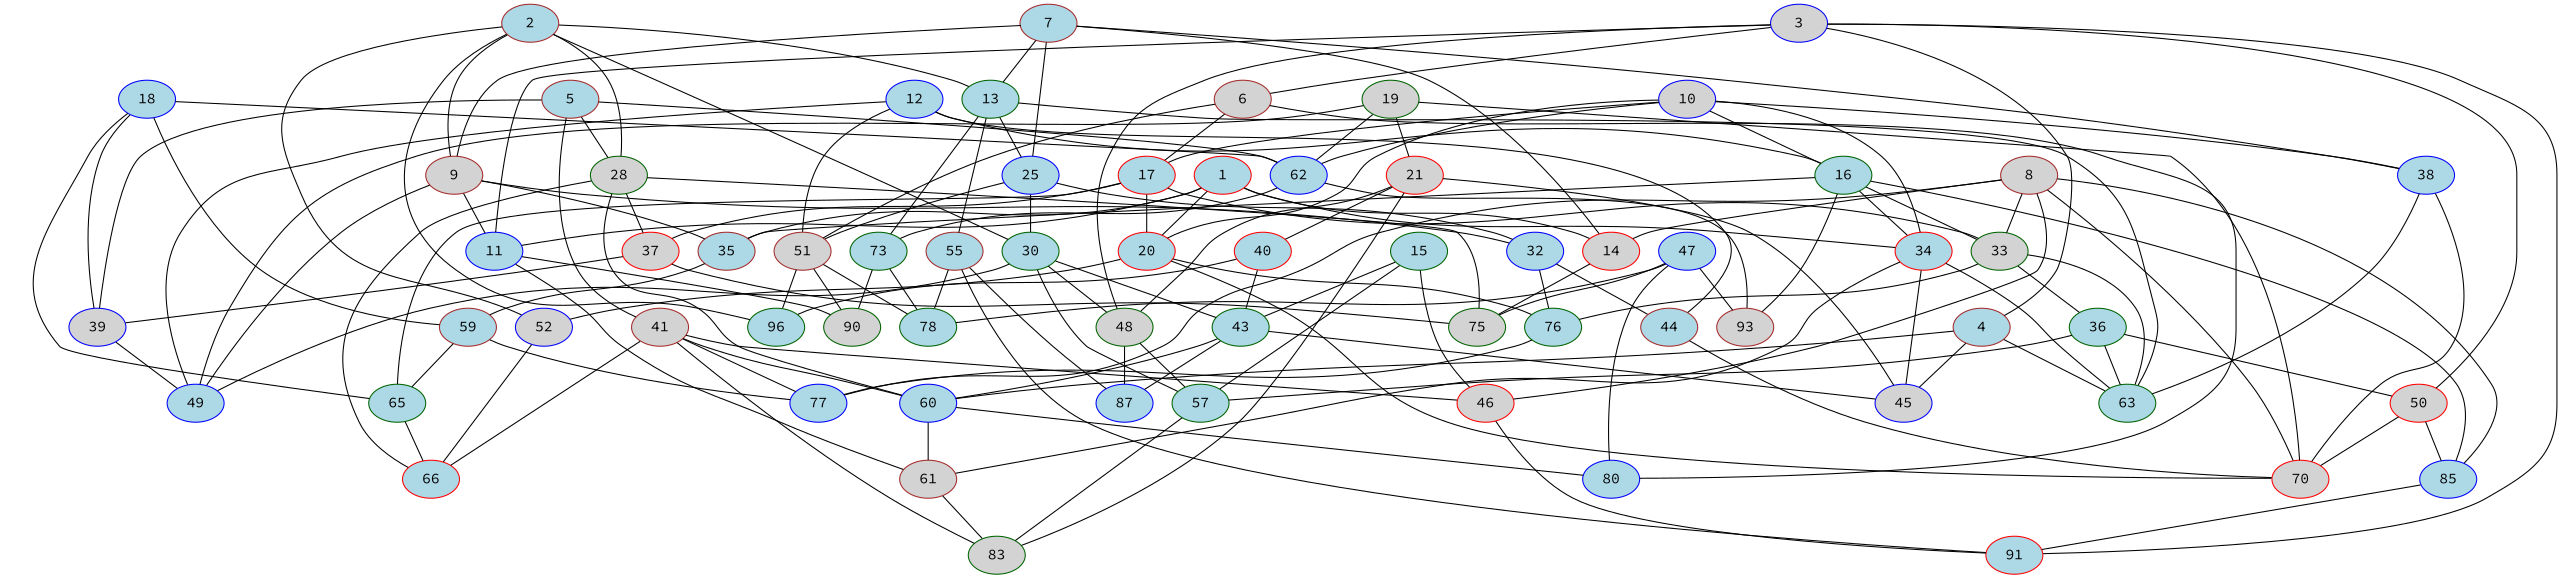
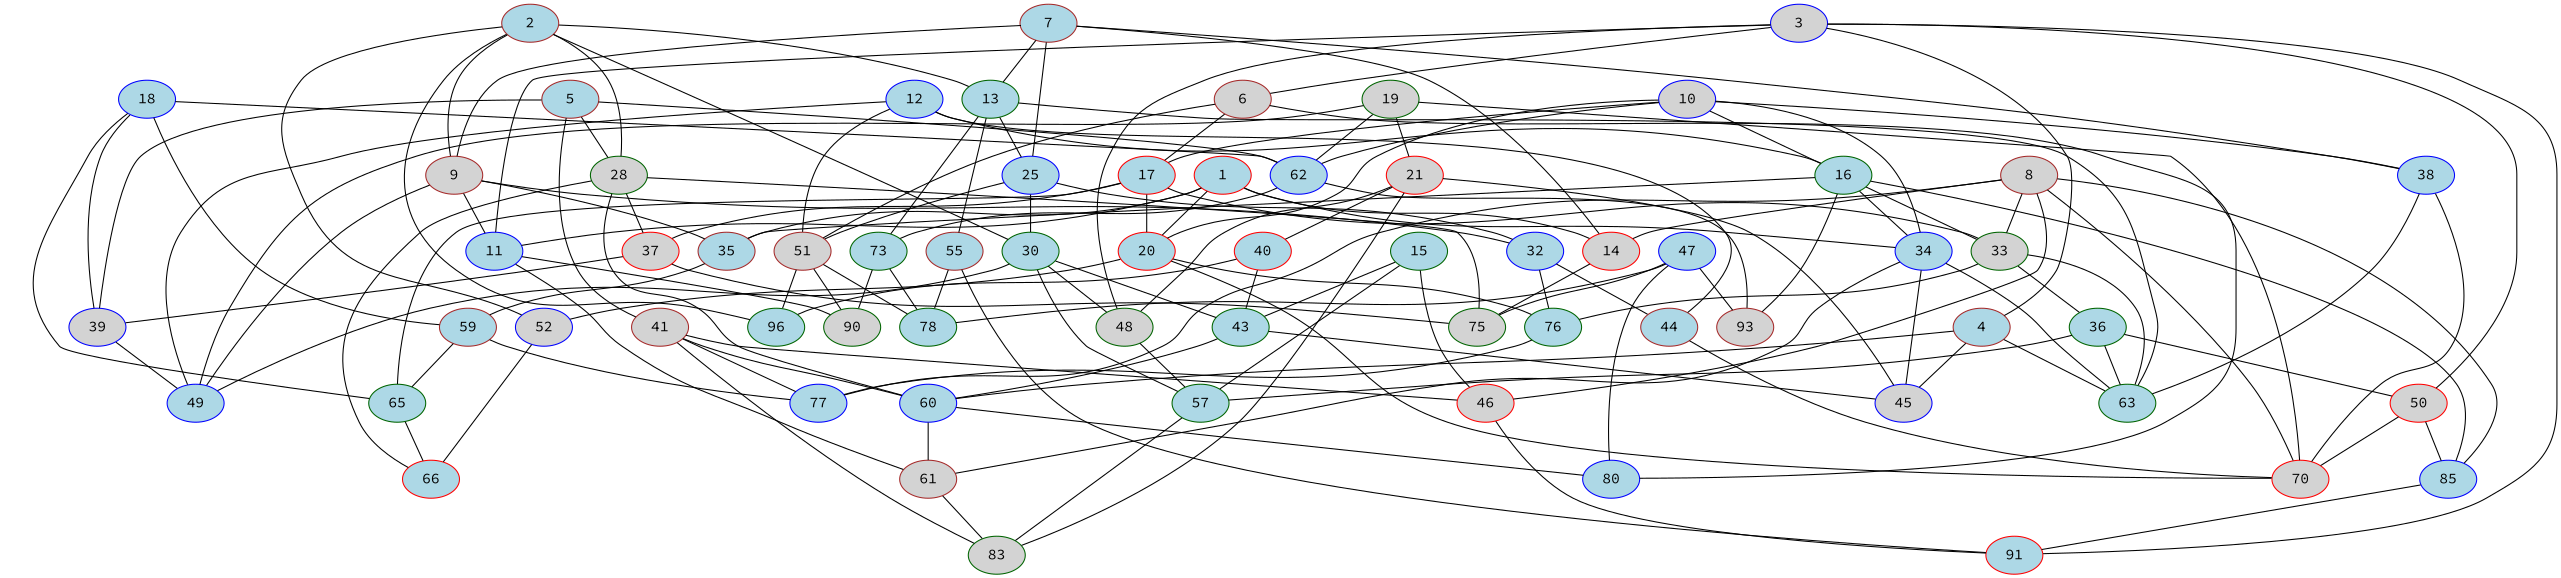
  graph {
    fontname="Source Code Pro"
    node [color=darkgreen fillcolor=lightblue fontname="Source Code Pro" style=filled]
    edge [fontname="Source Code Pro"]
    1 [color=red super="+92"]
    11 [color=blue super="+29"]
    14 [color=red fillcolor=lightgrey]
    20 [color=red super="+27"]
-   34 [color=red super="+64"]
+   34 [color=blue super="+64"]
    35 [color=brown]
    61 [color=brown fillcolor=lightgrey]
    90 [fillcolor=lightgrey]
    75 [fillcolor=lightgrey]
    52 [color=blue fillcolor=lightgrey]
    70 [color=red fillcolor=lightgrey super="+88"]
    76
    45 [color=blue fillcolor=lightgrey]
    63 [super="+89"]
    59 [color=brown]
    2 [color=brown super="+21"]
    96
    9 [color=brown fillcolor=lightgrey super="+68"]
    13 [super="+26"]
    28 [fillcolor=lightgrey super="+69"]
    30 [super="+31"]
    32 [color=blue]
    49 [color=blue super="+74"]
    25 [color=blue super="+95"]
    55 [color=brown]
    73
    60 [color=blue super="+79"]
    37 [color=red fillcolor=lightgrey]
    66 [color=red]
    48 [fillcolor=lightgrey super="+53"]
    43 [super="+71"]
    57 [super="+72"]
    3 [color=blue fillcolor=lightgrey super="+86"]
    4 [color=brown]
    6 [color=brown fillcolor=lightgrey]
    50 [color=red fillcolor=lightgrey]
    91 [color=red]
    17 [color=red super="+56"]
    51 [color=brown fillcolor=lightgrey super="+58"]
    80 [color=blue]
-   87 [color=blue]
    85 [color=blue]
    5 [color=brown]
    39 [color=blue fillcolor=lightgrey]
    41 [color=brown fillcolor=lightgrey super="+42"]
    62 [color=blue super="+81"]
    46 [color=red fillcolor=lightgrey]
    77 [color=blue]
    83 [fillcolor=lightgrey]
    93 [color=brown fillcolor=lightgrey]
    33 [fillcolor=lightgrey super="+94"]
    65
    78
    7 [color=brown super="+84"]
    38 [color=blue]
    8 [color=brown fillcolor=lightgrey super="+22"]
    36
    44 [color=brown]
    10 [color=blue fillcolor=lightgrey super="+54"]
    16 [super="+67"]
    12 [color=blue]
    15
    18 [color=blue]
    19 [fillcolor=lightgrey super="+23"]
    n65 [color=red fillcolor=lightgrey label=21 super="+82"]
    40 [color=red]
    47 [color=blue]
    1 -- 11
    1 -- 14
    1 -- 20
    1 -- 34
    1 -- 35
    11 -- 61
    11 -- 90 [weight=2]
    14 -- 75
    20 -- 52
    20 -- 70
    20 -- 76
    34 -- 61
    34 -- 45
    34 -- 63
    35 -- 59
    61 -- 83
    52 -- 66
    76 -- 77
    59 -- 77
    59 -- 65
    2 -- 52
    2 -- 96
    2 -- 9
    2 -- 13
    2 -- 28
    2 -- 30
    9 -- 11
    9 -- 35
    9 -- 32
    9 -- 49
    13 -- 63
    13 -- 25
    13 -- 55
    13 -- 73
    28 -- 75
    28 -- 60
    28 -- 37
    28 -- 66
    30 -- 49
    30 -- 48
    30 -- 43
    30 -- 57
    32 -- 76
    32 -- 44
    25 -- 30
    25 -- 32
    25 -- 51
    55 -- 91
-   55 -- 87
    55 -- 78
    73 -- 90
    73 -- 78
    60 -- 61
    60 -- 80
    37 -- 75
    37 -- 39
    48 -- 57
-   48 -- 87 [weight=2]
    43 -- 45
    43 -- 60
-   43 -- 87
    57 -- 83
    3 -- 11
    3 -- 48
    3 -- 4
    3 -- 6
    3 -- 50
    3 -- 91
    4 -- 45
    4 -- 63
    4 -- 60
    6 -- 17
    6 -- 51
    6 -- 80
    50 -- 70
    50 -- 85
    17 -- 20
    17 -- 37
    17 -- 33
    17 -- 65
    51 -- 90
    51 -- 96
    51 -- 78
    85 -- 91
    5 -- 28
    5 -- 39
    5 -- 41
    5 -- 62
    39 -- 49
    41 -- 60
-   41 -- 66
    41 -- 46
    41 -- 77
    41 -- 83
    62 -- 73
    62 -- 93
    46 -- 91
    33 -- 76
    33 -- 63
    33 -- 36
    65 -- 66
    7 -- 14
    7 -- 9
    7 -- 13
    7 -- 25 [weight=2]
    7 -- 38
    38 -- 70
    38 -- 63
    8 -- 14
    8 -- 70
    8 -- 85
    8 -- 46
    8 -- 77
    8 -- 33
    36 -- 63
    36 -- 57
    36 -- 50
    44 -- 70
    10 -- 20
    10 -- 34
    10 -- 17
    10 -- 62
    10 -- 38
    10 -- 16
    16 -- 34
    16 -- 35
    16 -- 85
    16 -- 93
    16 -- 33
    12 -- 49
    12 -- 51
    12 -- 44
    12 -- 16
    15 -- 43
    15 -- 57 [weight=2]
    15 -- 46
    18 -- 59
    18 -- 39
    18 -- 62
    18 -- 65
    19 -- 70
    19 -- 49 [weight=2]
    19 -- 62
    19 -- n65 [weight=2]
    n65 -- 45
    n65 -- 48
    n65 -- 83
    n65 -- 40
    40 -- 96
    40 -- 43
    47 -- 75
    47 -- 80
    47 -- 93
    47 -- 78
  }
